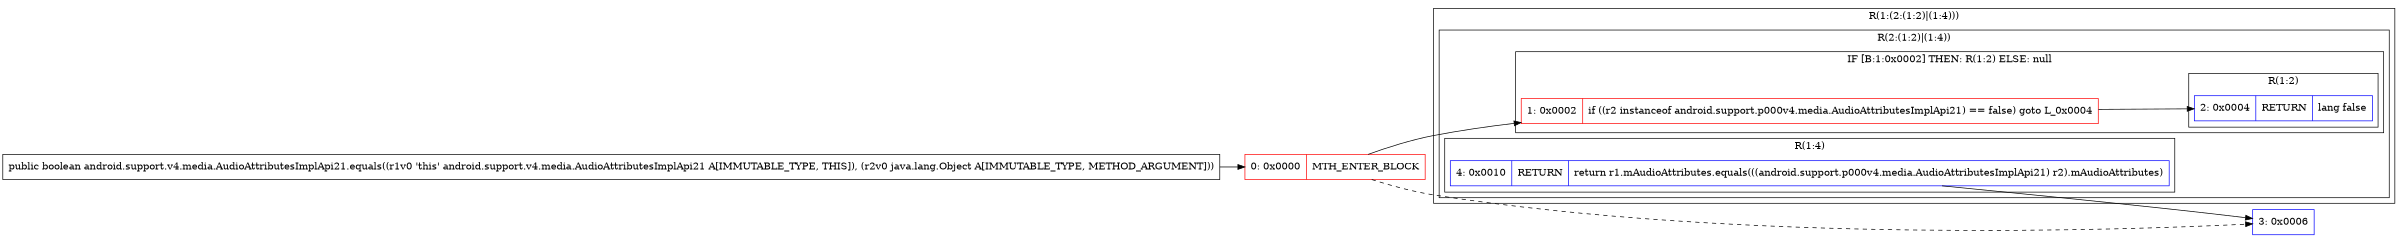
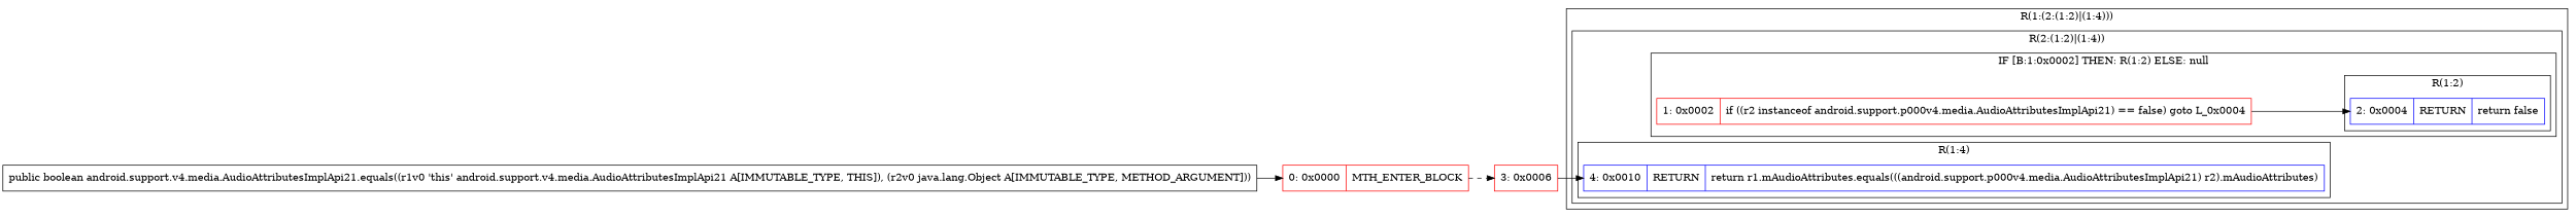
  digraph {
    rankdir=LR
    node [color=red shape=record]
-   n1 [color=blue label="{2\:\ 0x0004|RETURN\l|lang false\l}"]
+   n1 [color=blue label="{2\:\ 0x0004|RETURN\l|return false\l}"]
    n2 [label="{1\:\ 0x0002|if ((r2 instanceof android.support.p000v4.media.AudioAttributesImplApi21) == false) goto L_0x0004\l}"]
    n3 [color=blue label="{4\:\ 0x0010|RETURN\l|return r1.mAudioAttributes.equals(((android.support.p000v4.media.AudioAttributesImplApi21) r2).mAudioAttributes)\l}"]
-   n4 [color=blue label="{3\:\ 0x0006}"]
+   n4 [label="{3\:\ 0x0006}"]
    n5 [label="{0\:\ 0x0000|MTH_ENTER_BLOCK\l}"]
    n6 [label="{public boolean android.support.v4.media.AudioAttributesImplApi21.equals((r1v0 'this' android.support.v4.media.AudioAttributesImplApi21 A[IMMUTABLE_TYPE, THIS]), (r2v0 java.lang.Object A[IMMUTABLE_TYPE, METHOD_ARGUMENT])) }" color=""]
    subgraph cluster_1 {
      label="R(1:(2:(1:2)|(1:4)))"
      subgraph cluster_2 {
        label="R(2:(1:2)|(1:4))"
        subgraph cluster_3 {
          label="IF [B:1:0x0002] THEN: R(1:2) ELSE: null"
          n2
          subgraph cluster_4 {
            label="R(1:2)"
            n1
          }
        }
        subgraph cluster_5 {
          label="R(1:4)"
          n3
        }
      }
    }
    n2 -> n1
-   n3 -> n4
-   n5 -> n2
+   n4 -> n3
    n5 -> n4 [style=dashed]
    n6 -> n5
  }
